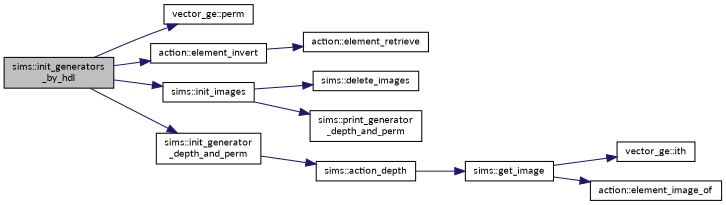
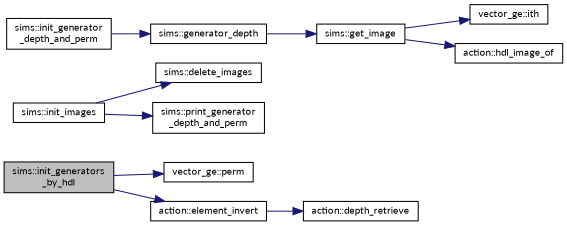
  digraph {
    fontname=Lato
    rankdir=LR
    node [color=black fillcolor=white fontname=Lato fontsize=10 shape=record style=filled]
    edge [color=midnightblue fontname=Lato fontsize=10 labelfontname=Helvetica labelfontsize=10 style=solid]
    n1 [fillcolor=grey75 fontcolor=black height=0.2 label="sims::init_generators\l_by_hdl" width=0.4]
    n2 [height=0.2 label="vector_ge::perm" width=0.4]
    n3 [height=0.2 label="action::element_invert" width=0.4]
    n4 [height=0.2 label="sims::init_images" width=0.4]
    n5 [height=0.2 label="sims::init_generator\l_depth_and_perm" width=0.4]
-   n6 [height=0.2 label="action::element_retrieve" width=0.4]
+   n6 [height=0.2 label="action::depth_retrieve" width=0.4]
    n7 [height=0.2 label="vector_ge::ith" width=0.4]
    n8 [height=0.2 label="sims::delete_images" width=0.4]
    n9 [height=0.2 label="sims::print_generator\l_depth_and_perm" width=0.4]
-   n10 [height=0.2 label="sims::action_depth" width=0.4]
+   n10 [height=0.2 label="sims::generator_depth" width=0.4]
    n11 [height=0.2 label="sims::get_image" width=0.4]
-   n12 [height=0.2 label="action::element_image_of" width=0.4]
+   n12 [height=0.2 label="action::hdl_image_of" width=0.4]
    n1 -> n2
    n1 -> n3
-   n1 -> n4
-   n1 -> n5
    n3 -> n6
    n4 -> n8
    n4 -> n9
    n5 -> n10
    n10 -> n11
    n11 -> n7
    n11 -> n12
  }
